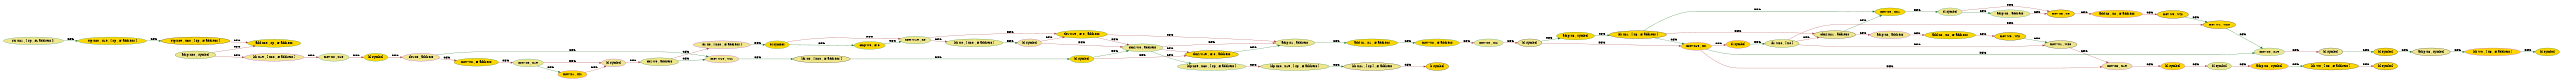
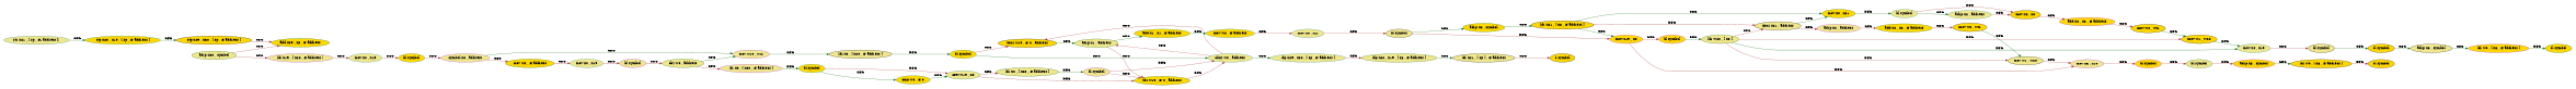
  digraph {
    rankdir=LR
    node [color=black fillcolor=khaki style=filled]
    edge [color=brown]
    n1 [color=teal label="str x21 , [ sp , #- address ]!"]
    n2 [color=teal fillcolor=gold label="stp x20 , x19 , [ sp , # address ]"]
    n3 [fillcolor=gold label="stp x29 , x30 , [ sp , # address ]"]
    n4 [color=darkgreen fillcolor=gold label="add x29 , sp , # address"]
    n5 [color=darkgreen label="adrp x20 , symbol"]
    n6 [color=purple label="ldr x19 , [ x20 , # address ]"]
    n7 [color=teal label="mov x0 , x19"]
    n8 [color=teal fillcolor=gold label="bl symbol"]
-   n9 [color=purple label="cbz x0 , address"]
+   n9 [color=purple label="symbol x0 , address"]
    n10 [color=purple label="mov w19 , wzr"]
    n11 [color=darkgreen fillcolor=gold label="mov w2 , # address"]
    n12 [label="ldr x0 , [ x20 , # address ]"]
    n13 [color=teal label="mov x0 , x19"]
    n14 [color=teal fillcolor=gold label="bl symbol"]
-   n15 [color=purple fillcolor=gold label="mov x1 , xzr"]
    n16 [color=purple label="bl symbol"]
    n17 [fillcolor=gold label="tbnz w19 , # 0 , address"]
    n18 [color=teal label="cbnz w0 , address"]
    n19 [color=darkgreen label="adrp x1 , address"]
    n20 [color=teal label="ldp x29 , x30 , [ sp , # address ]"]
    n21 [color=darkgreen fillcolor=gold label="add x1 , x1 , # address"]
    n22 [color=teal fillcolor=gold label="mov w2 , # address"]
    n23 [color=darkgreen label="ldp x20 , x19 , [ sp , # address ]"]
    n24 [color=darkgreen label="cbz w0 , address"]
    n25 [color=purple label="ldr x0 , [ x20 , # address ]"]
    n26 [color=teal fillcolor=gold label="bl symbol"]
    n27 [color=teal fillcolor=gold label="cmp w0 , # 0"]
    n28 [color=teal label="cset w19 , ne"]
    n29 [color=teal label="mov x0 , xzr"]
    n30 [label="bl symbol"]
    n31 [color=darkgreen fillcolor=gold label="adrp x8 , symbol"]
    n32 [color=purple fillcolor=gold label="mov x19 , x0"]
    n33 [fillcolor=gold label="ldr x21 , [ x8 , # address ]"]
    n34 [color=purple fillcolor=gold label="bl symbol"]
    n35 [color=teal label="mov x4 , x19"]
    n36 [color=purple label="mov x3 , x19"]
    n37 [label="cbnz x21 , address"]
    n38 [color=darkgreen fillcolor=gold label="mov x0 , x21"]
    n39 [color=purple label="adrp x2 , address"]
    n40 [color=teal label="bl symbol"]
    n41 [color=darkgreen label="ldr w20 , [ x0 ]"]
    n42 [label="bl symbol"]
    n43 [color=purple fillcolor=gold label="bl symbol"]
    n44 [fillcolor=gold label="mov w1 , w20"]
    n45 [label="mov w1 , w20"]
    n46 [color=darkgreen fillcolor=gold label="add x2 , x2 , # address"]
    n47 [color=teal label="adrp x2 , address"]
    n48 [fillcolor=gold label="mov x3 , x0"]
    n49 [fillcolor=gold label="mov w0 , wzr"]
    n50 [label="ldr x21 , [ sp ] , # address"]
    n51 [color=darkgreen label="ldr x0 , [ x20 , # address ]"]
    n52 [color=darkgreen fillcolor=gold label="tbz w19 , # 0 , address"]
    n53 [color=purple label="bl symbol"]
    n54 [color=purple fillcolor=gold label="add x2 , x2 , # address"]
    n55 [fillcolor=gold label="mov w0 , wzr"]
    n56 [fillcolor=gold label="bl symbol"]
    n57 [label="adrp x8 , symbol"]
    n58 [color=purple fillcolor=gold label="ldr w0 , [ x8 , # address ]"]
    n59 [color=darkgreen fillcolor=gold label="bl symbol"]
    n60 [color=darkgreen label="bl symbol"]
    n61 [color=purple fillcolor=gold label="adrp x8 , symbol"]
    n62 [fillcolor=gold label="ldr w0 , [ x8 , # address ]"]
    n63 [fillcolor=gold label="bl symbol"]
    n64 [fillcolor=gold label="b symbol"]
    n1 -> n2 [color=darkgreen label=CFG]
    n2 -> n3 [color=darkgreen label=CFG]
    n3 -> n4 [label=CFG]
    n5 -> n4 [label=CFG]
    n5 -> n6 [label=CFG]
    n6 -> n7 [label=CFG]
    n7 -> n8 [label=DFG]
    n8 -> n9 [label=DFG]
    n9 -> n10 [color=darkgreen label=CFG]
    n9 -> n11 [label=CFG]
    n10 -> n12 [color=darkgreen label=CFG]
    n11 -> n13 [label=CFG]
    n12 -> n14 [color=darkgreen label=DFG]
-   n13 -> n15 [color=darkgreen label=CFG]
    n13 -> n16 [label=DFG]
    n14 -> n17 [label=CFG]
    n14 -> n18 [color=darkgreen label=DFG]
-   n15 -> n16 [label=CFG]
    n16 -> n24 [label=DFG]
    n17 -> n19 [color=darkgreen label=CFG]
    n18 -> n17 [label=CFG]
    n18 -> n19 [label=CFG]
    n18 -> n20 [color=darkgreen label=CFG]
    n19 -> n21 [color=darkgreen label=CFG]
    n20 -> n23 [label=CFG]
    n21 -> n22 [color=darkgreen label=CFG]
    n22 -> n29 [label=CFG]
    n23 -> n50 [color=darkgreen label=CFG]
    n24 -> n10 [color=darkgreen label=CFG]
    n24 -> n25 [label=CFG]
    n25 -> n26 [color=darkgreen label=DFG]
    n26 -> n27 [color=darkgreen label=CFG]
    n26 -> n28 [label=DFG]
    n27 -> n28 [color=darkgreen label=CFG]
    n28 -> n51 [label=CFG]
    n28 -> n52 [label=DFG]
    n29 -> n30 [label=CFG]
    n30 -> n31 [color=darkgreen label=CFG]
    n30 -> n32 [label=DFG]
    n31 -> n33 [color=darkgreen label=CFG]
    n32 -> n34 [label=CFG]
-   n32 -> n35 [color=darkgreen label=DFG]
+   n41 -> n35 [color=darkgreen label=DFG]
    n32 -> n36 [label=DFG]
    n33 -> n32 [color=darkgreen label=CFG]
    n33 -> n37 [label=DFG]
    n33 -> n38 [color=darkgreen label=DFG]
    n34 -> n41 [color=darkgreen label=DFG]
    n35 -> n42 [label=CFG]
    n36 -> n43 [label=CFG]
    n37 -> n38 [color=darkgreen label=CFG]
    n37 -> n39 [label=CFG]
    n38 -> n40 [color=darkgreen label=DFG]
    n39 -> n46 [label=CFG]
    n40 -> n47 [color=darkgreen label=CFG]
    n40 -> n48 [label=DFG]
    n41 -> n37 [label=CFG]
    n41 -> n44 [label=DFG]
    n41 -> n45 [label=DFG]
    n42 -> n56 [color=darkgreen label=CFG]
    n43 -> n60 [label=CFG]
    n44 -> n35 [color=darkgreen label=CFG]
    n45 -> n36 [label=CFG]
    n46 -> n49 [label=CFG]
    n47 -> n48 [label=CFG]
    n48 -> n54 [label=CFG]
    n49 -> n45 [color=darkgreen label=CFG]
    n50 -> n64 [label=CFG]
    n51 -> n53 [color=darkgreen label=DFG]
    n52 -> n18 [label=CFG]
-   n52 -> n19 [label=CFG]
+   n19 -> n52 [label=CFG]
    n53 -> n18 [label=DFG]
    n53 -> n52 [label=CFG]
    n54 -> n55 [label=CFG]
    n55 -> n44 [color=darkgreen label=CFG]
    n56 -> n57 [color=darkgreen label=CFG]
    n57 -> n58 [color=darkgreen label=CFG]
    n58 -> n59 [color=darkgreen label=DFG]
    n60 -> n61 [label=CFG]
    n61 -> n62 [color=darkgreen label=CFG]
    n62 -> n63 [label=DFG]
  }
